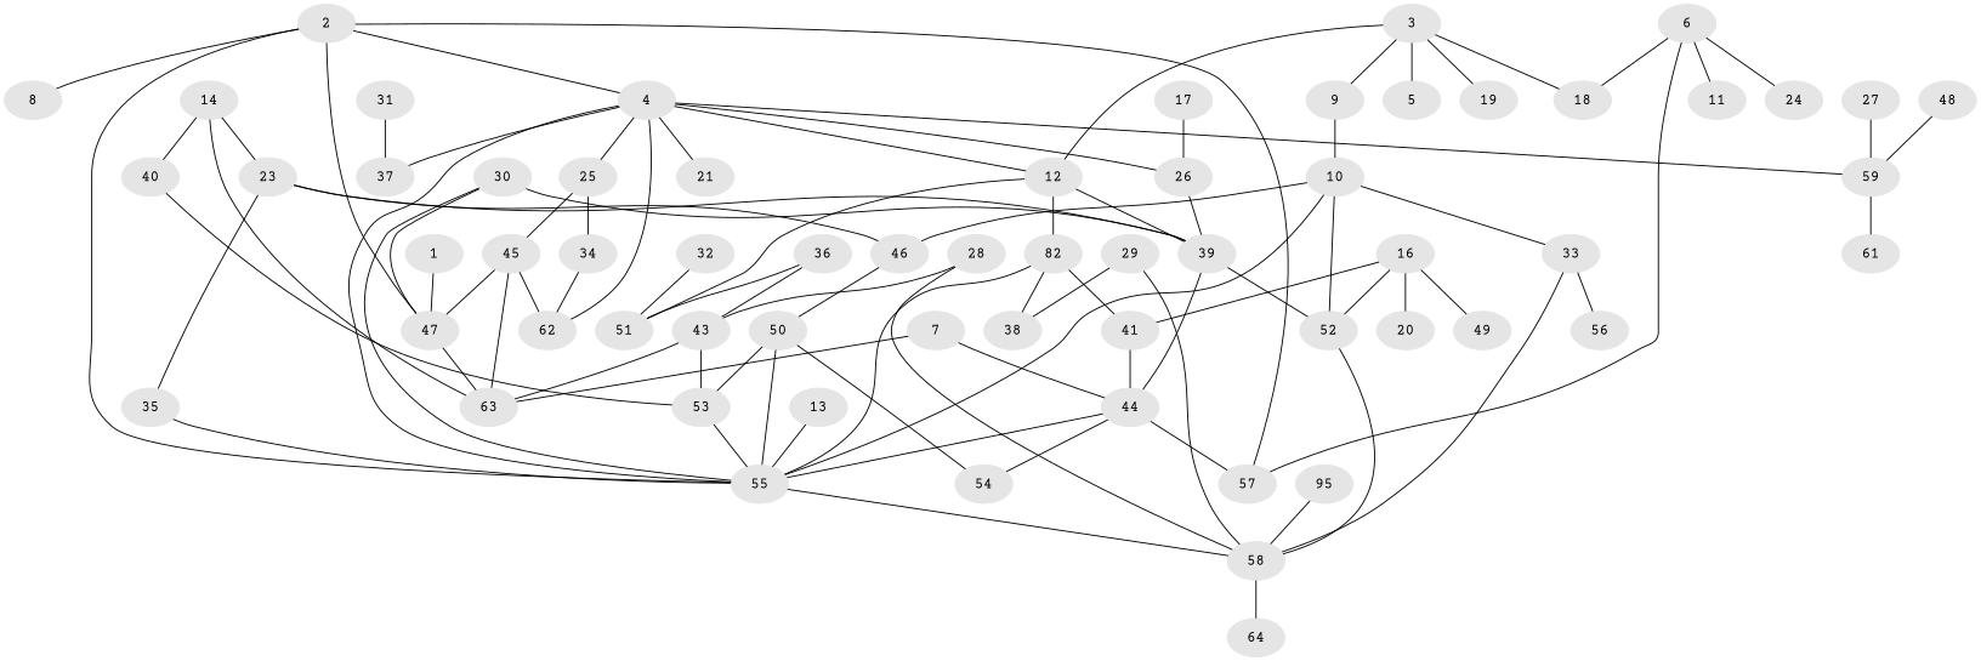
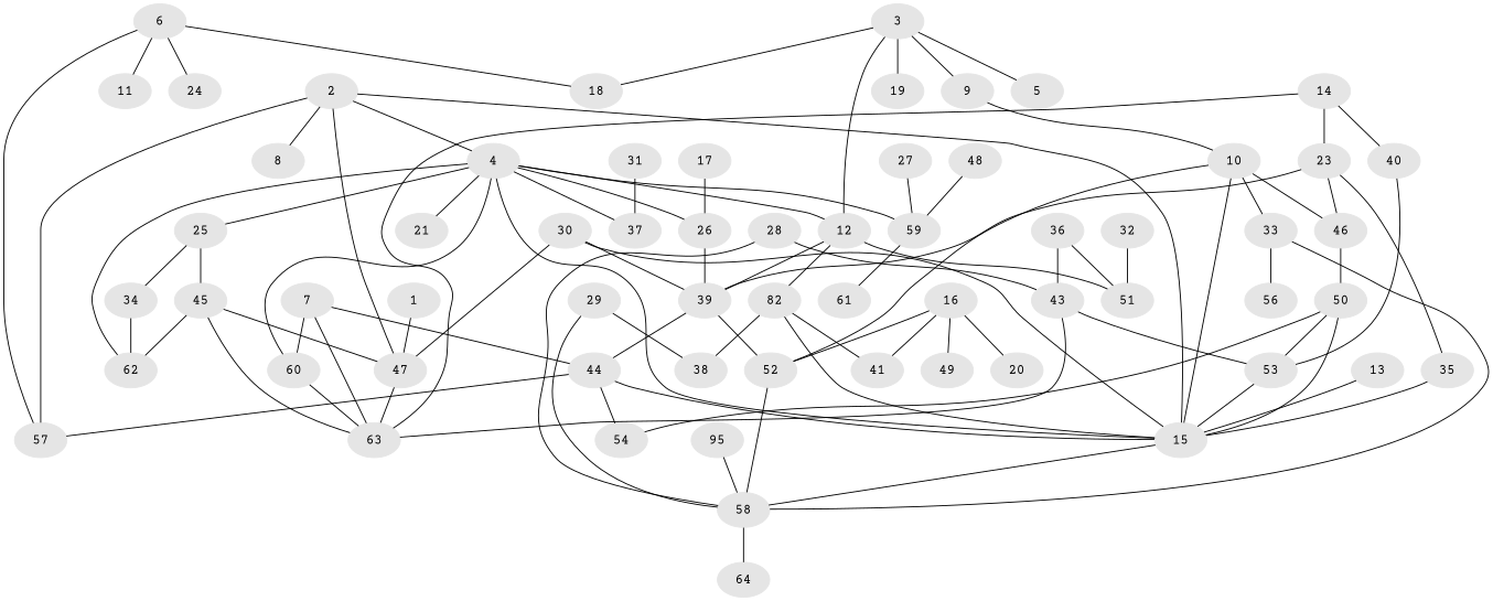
  graph {
    fontname="Courier Prime"
    node [color=gray90 fontname="Courier Prime" style=filled]
    edge [fontname="Courier Prime" weight=1.0]
    1
    47
    63
    2
    4
    8
-   55
+   55 [label=15]
    57
    12
    21
    25
    26
    37
    59
+   60
    62
    58
    3
    5
    9
    18
    19
    10
    n24 [label=82]
    39
    51
    34
    45
    61
    6
    11
    24
    7
    44
    54
    33
    46
    52
    56
    50
    41
    38
    13
    14
    23
    40
    35
    53
    n49 [label=95]
    64
    16
    20
    49
    17
    27
    28
    43
    29
    30
    31
    32
    36
    48
    1 -- 47
    47 -- 63
    2 -- 47
    2 -- 4
    2 -- 8
    2 -- 55
    2 -- 57
    4 -- 55
    4 -- 12
    4 -- 21
    4 -- 25
    4 -- 26
    4 -- 37
    4 -- 59
+   4 -- 60
    4 -- 62
    55 -- 58
    12 -- n24
    12 -- 39
    12 -- 51
    25 -- 34
    25 -- 45
    26 -- 39
    59 -- 61
+   60 -- 63
    58 -- 64
    3 -- 12
    3 -- 5
    3 -- 9
    3 -- 18
    3 -- 19
    9 -- 10
    10 -- 55
    10 -- 33
    10 -- 46
    10 -- 52
    n24 -- 55
    n24 -- 41
    n24 -- 38
    39 -- 44 [weight=2.0]
    39 -- 52
    34 -- 62
    45 -- 47
    45 -- 63
    45 -- 62
    6 -- 57
    6 -- 18
    6 -- 11
    6 -- 24
    7 -- 63
+   7 -- 60
    7 -- 44
    44 -- 55
    44 -- 57
    44 -- 54
    33 -- 58
    33 -- 56 [weight=2.0]
    46 -- 50
    52 -- 58
    50 -- 55 [weight=2.0]
    50 -- 54
    50 -- 53
-   41 -- 44
    13 -- 55
    14 -- 63
    14 -- 23
    14 -- 40
    23 -- 39
    23 -- 46
    23 -- 35
    40 -- 53
    35 -- 55
    53 -- 55
    n49 -- 58
    16 -- 52
    16 -- 41
    16 -- 20
    16 -- 49
    17 -- 26
    27 -- 59
    28 -- 58
    28 -- 43
    43 -- 63
    43 -- 53
    29 -- 58
    29 -- 38
    30 -- 47
    30 -- 55
    30 -- 39
    31 -- 37
    32 -- 51
    36 -- 51
    36 -- 43
    48 -- 59
  }
